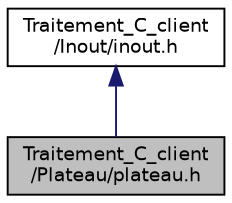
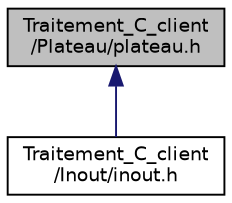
  digraph {
    node [color=black fontname=Helvetica fontsize=10 shape=record style=filled]
    n1 [fillcolor=grey75 fontcolor=black height=0.2 label="Traitement_C_client\l/Plateau/plateau.h" width=0.4]
    n2 [fillcolor=white height=0.2 label="Traitement_C_client\l/Inout/inout.h" width=0.4]
-   n2 -> n1 [color=midnightblue dir=back fontname=Helvetica fontsize=10 labelfontname=Helvetica labelfontsize=10 style=solid]
+   n1 -> n2 [color=midnightblue dir=back fontname=Helvetica fontsize=10 labelfontname=Helvetica labelfontsize=10 style=solid]
  }
